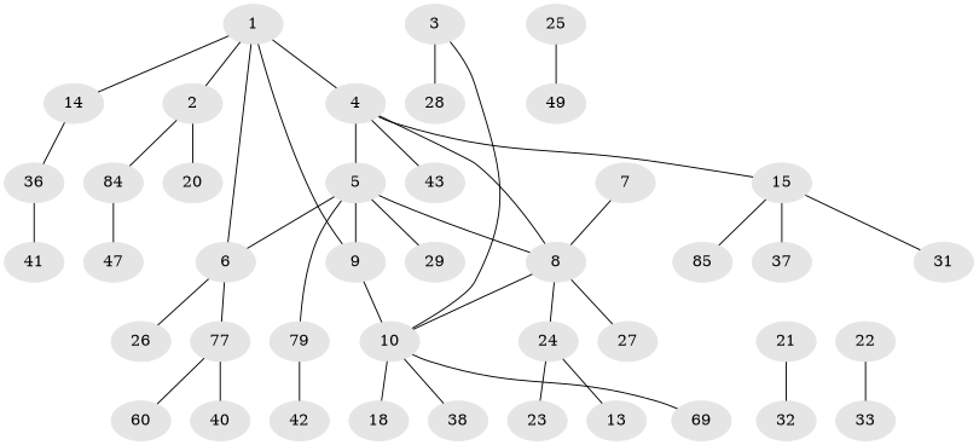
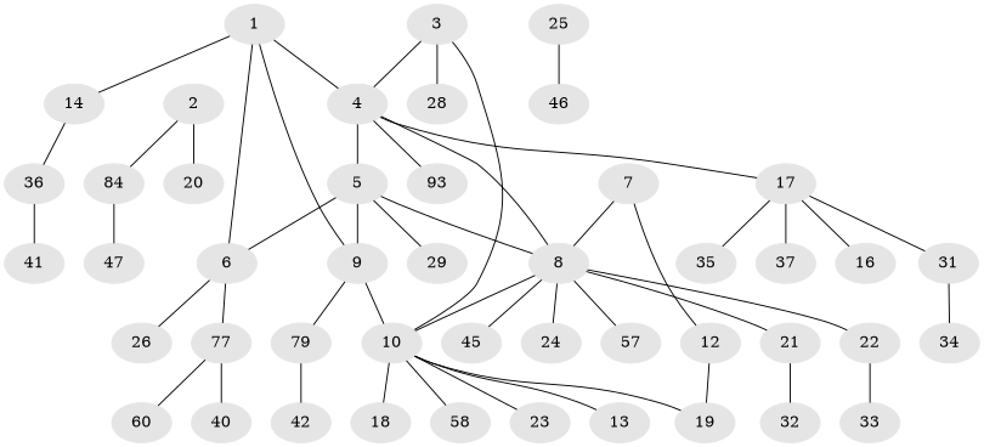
  graph {
    fontname="DejaVu Serif"
    node [color=gray90 fontname="DejaVu Serif" style=filled]
    edge [fontname="DejaVu Serif"]
    1
    2
    4
    6
    9
    14
    20
    n8 [label=84]
    5
    8
-   15
-   43
+   15 [label=17]
+   43 [label=93]
    n13 [label=77]
    26
    7
+   12
    10
    n18 [label=79]
    36
    41
    47
    3
    28
    13
    18
-   19 [label=69]
+   19
    23
-   38
+   38 [label=58]
    29
    21
    22
    24
-   27
+   27 [label=57]
+   45
+   16
    31
-   35 [label=85]
+   35
    37
    n39 [label=60]
    40
    32
    33
    42
    25
-   46 [label=49]
-   1 -- 2
+   46
+   34
    1 -- 4
    1 -- 6
    1 -- 9
    1 -- 14
    2 -- 20
    2 -- n8
    4 -- 5
    4 -- 8
    4 -- 15
    4 -- 43
    6 -- n13
    6 -- 26
    9 -- 10
-   5 -- n18
+   9 -- n18
    14 -- 36
    n8 -- 47
    5 -- 6
    5 -- 9
    5 -- 8
    5 -- 29
    8 -- 10
+   8 -- 21
+   8 -- 22
    8 -- 24
    8 -- 27
+   8 -- 45
+   15 -- 16
    15 -- 31
    15 -- 35
    15 -- 37
    n13 -- n39
    n13 -- 40
    7 -- 8
-   24 -- 13
+   7 -- 12
+   12 -- 19
+   10 -- 13
    10 -- 18
    10 -- 19
-   24 -- 23
+   10 -- 23
    10 -- 38
    n18 -- 42
    36 -- 41
+   3 -- 4
    3 -- 10
    3 -- 28
    21 -- 32
    22 -- 33
+   31 -- 34
    25 -- 46
  }
